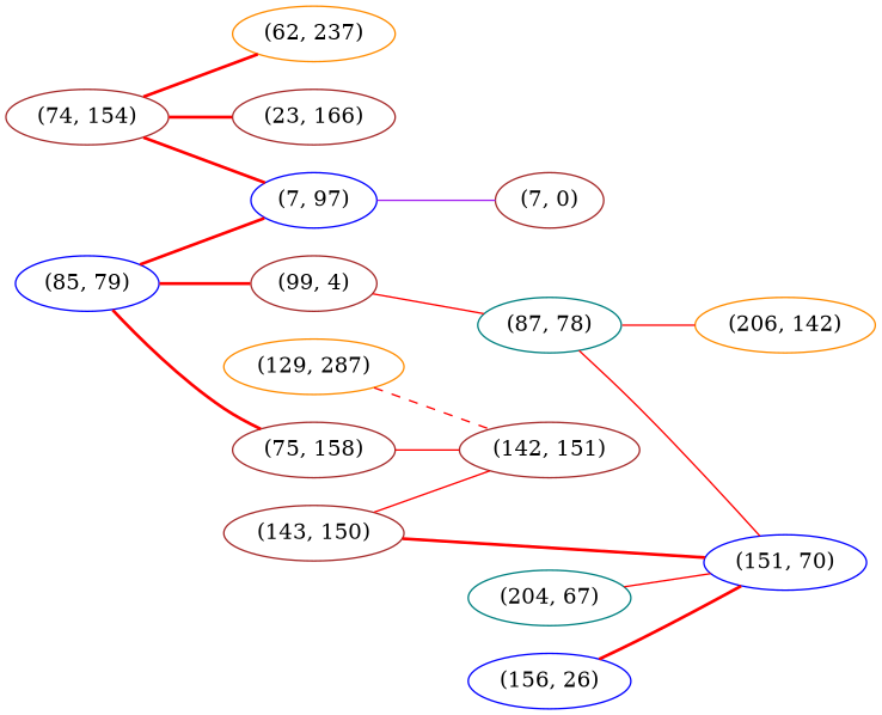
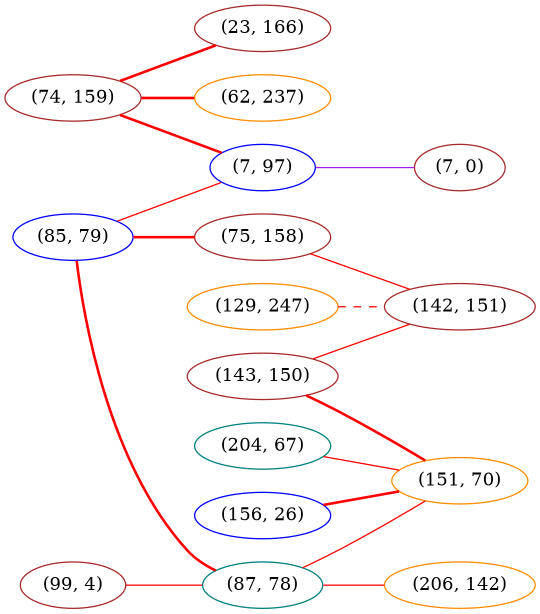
  graph {
    rankdir=LR
    node [color=brown]
    edge [color=red style=solid weight=1]
-   "(74, 159)" [label="(74, 154)"]
+   "(74, 159)"
    "(23, 166)"
    "(62, 237)" [color=darkorange]
    "(7, 97)" [color=blue]
    "(75, 158)"
    "(142, 151)"
-   "(151, 70)" [color=blue]
+   "(151, 70)" [color=darkorange]
    "(143, 150)"
    "(206, 142)" [color=darkorange]
    "(85, 79)" [color=blue]
    "(87, 78)" [color=teal]
    n12 [label="(7, 0)"]
    "(99, 4)"
-   "(129, 247)" [color=darkorange label="(129, 287)"]
+   "(129, 247)" [color=darkorange]
    "(204, 67)" [color=teal]
    "(156, 26)" [color=blue]
    "(74, 159)" -- "(23, 166)" [style=bold]
    "(74, 159)" -- "(62, 237)" [style=bold]
    "(74, 159)" -- "(7, 97)" [style=bold]
    "(7, 97)" -- n12 [color=purple weight=4]
    "(75, 158)" -- "(142, 151)"
    "(143, 150)" -- "(142, 151)"
    "(143, 150)" -- "(151, 70)" [style=bold]
-   "(85, 79)" -- "(7, 97)" [style=bold]
+   "(85, 79)" -- "(7, 97)"
    "(85, 79)" -- "(75, 158)" [style=bold]
-   "(85, 79)" -- "(99, 4)" [style=bold]
+   "(85, 79)" -- "(87, 78)" [style=bold]
    "(87, 78)" -- "(151, 70)"
    "(87, 78)" -- "(206, 142)"
    "(99, 4)" -- "(87, 78)"
    "(129, 247)" -- "(142, 151)" [style=dashed]
    "(204, 67)" -- "(151, 70)"
    "(156, 26)" -- "(151, 70)" [style=bold]
  }
